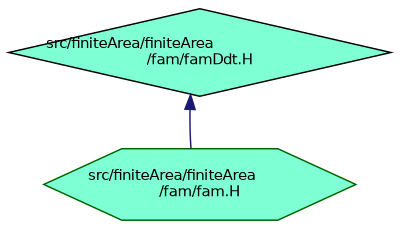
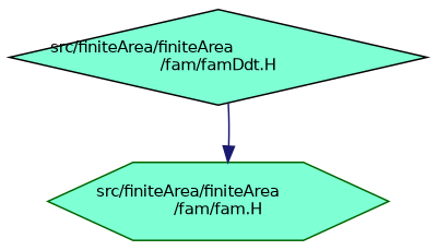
  digraph {
    node [fillcolor=aquamarine fontname=Helvetica fontsize=10 style=filled]
    n1 [color=black fontcolor=black height=0.2 label="src/finiteArea/finiteArea\l/fam/famDdt.H" shape=diamond width=0.4]
    n2 [color=darkgreen height=0.2 label="src/finiteArea/finiteArea\l/fam/fam.H" shape=hexagon width=0.4]
-   n1 -> n2 [color=midnightblue dir=back fontname=Helvetica fontsize=10 labelfontname=Helvetica labelfontsize=10 style=solid]
+   n2 -> n1 [color=midnightblue dir=back fontname=Helvetica fontsize=10 labelfontname=Helvetica labelfontsize=10 style=solid]
  }
